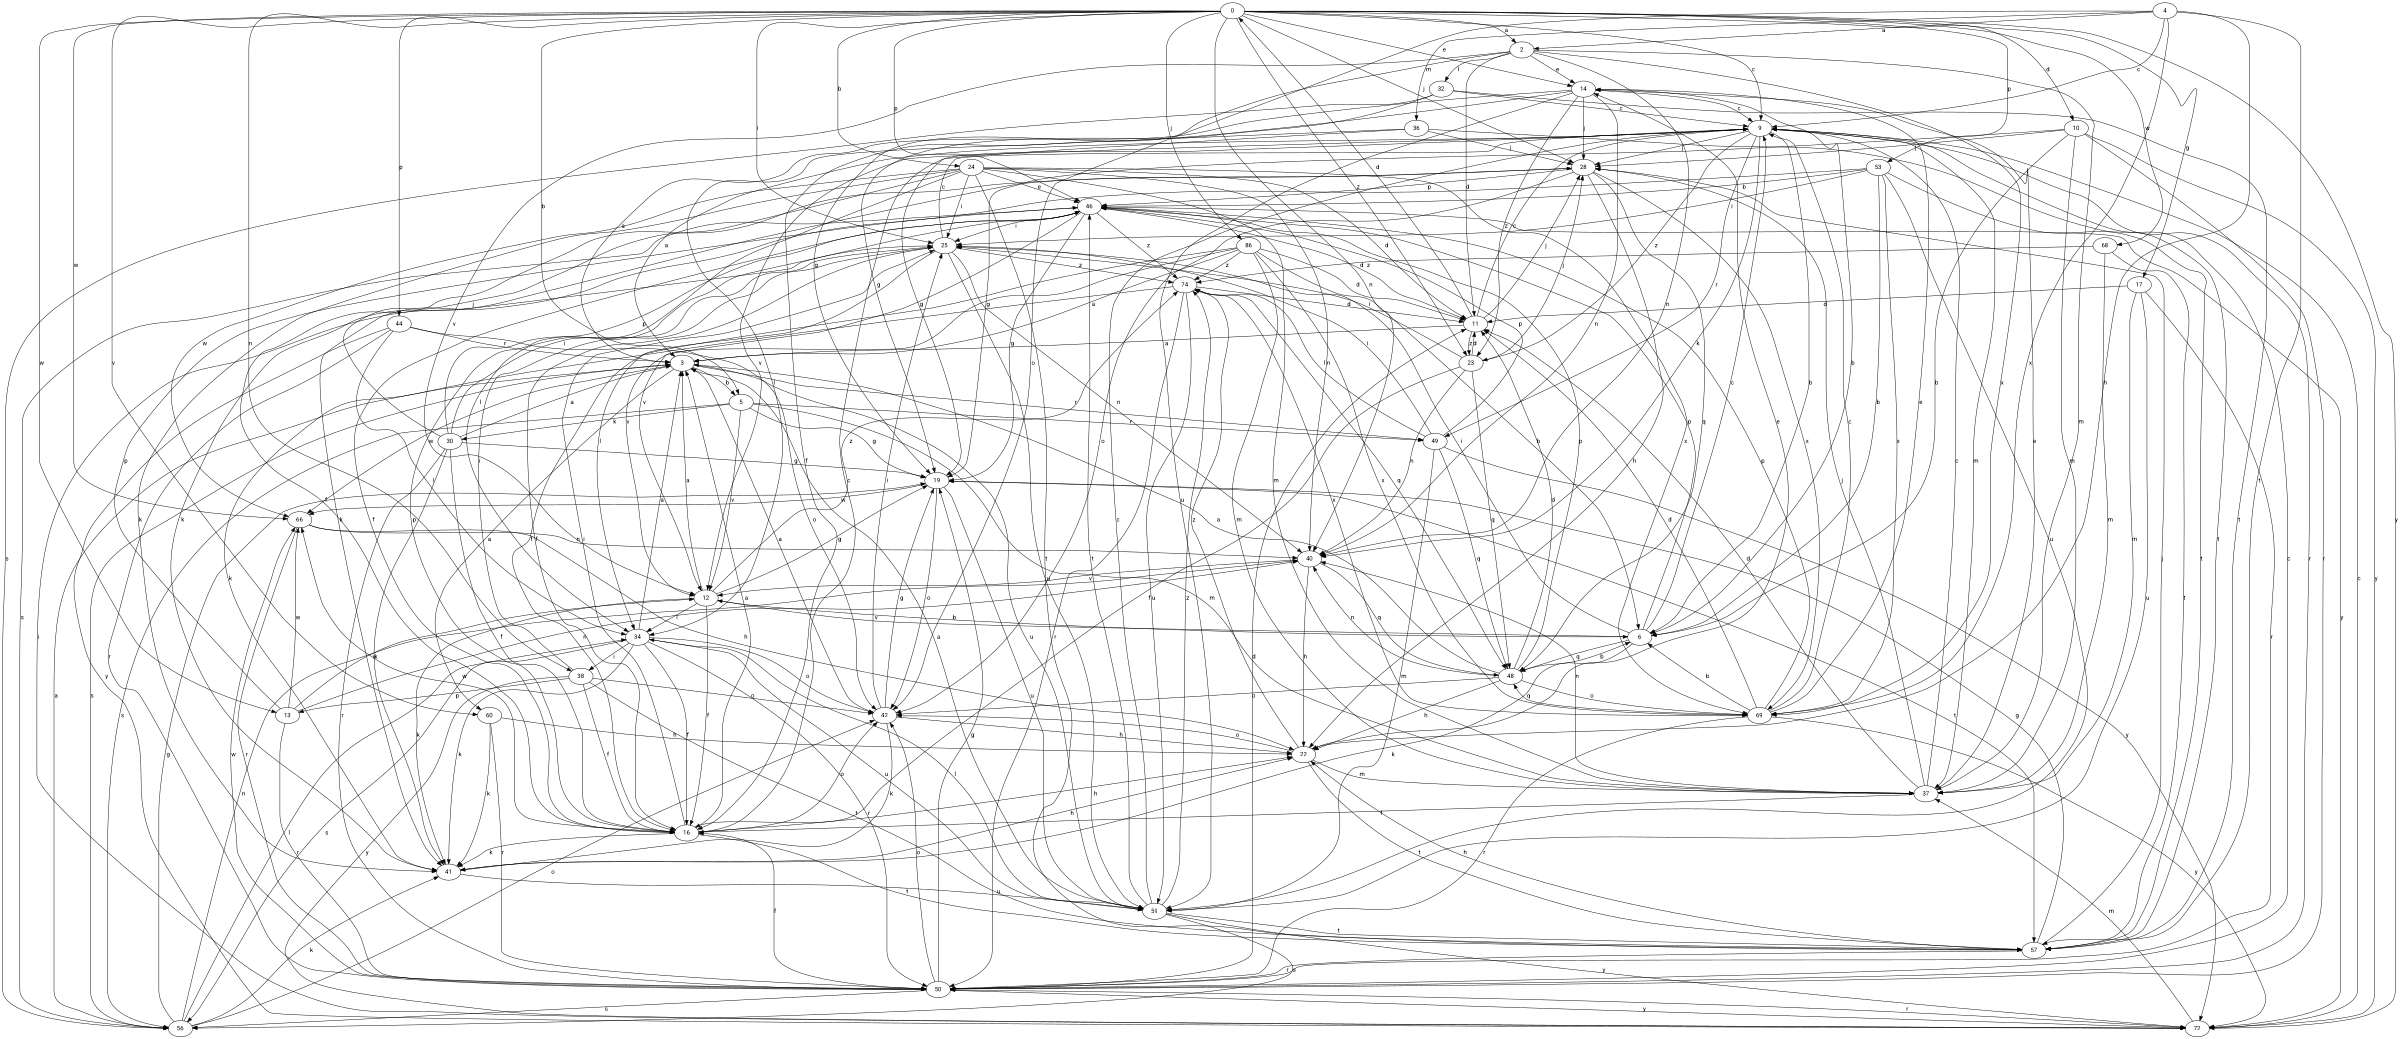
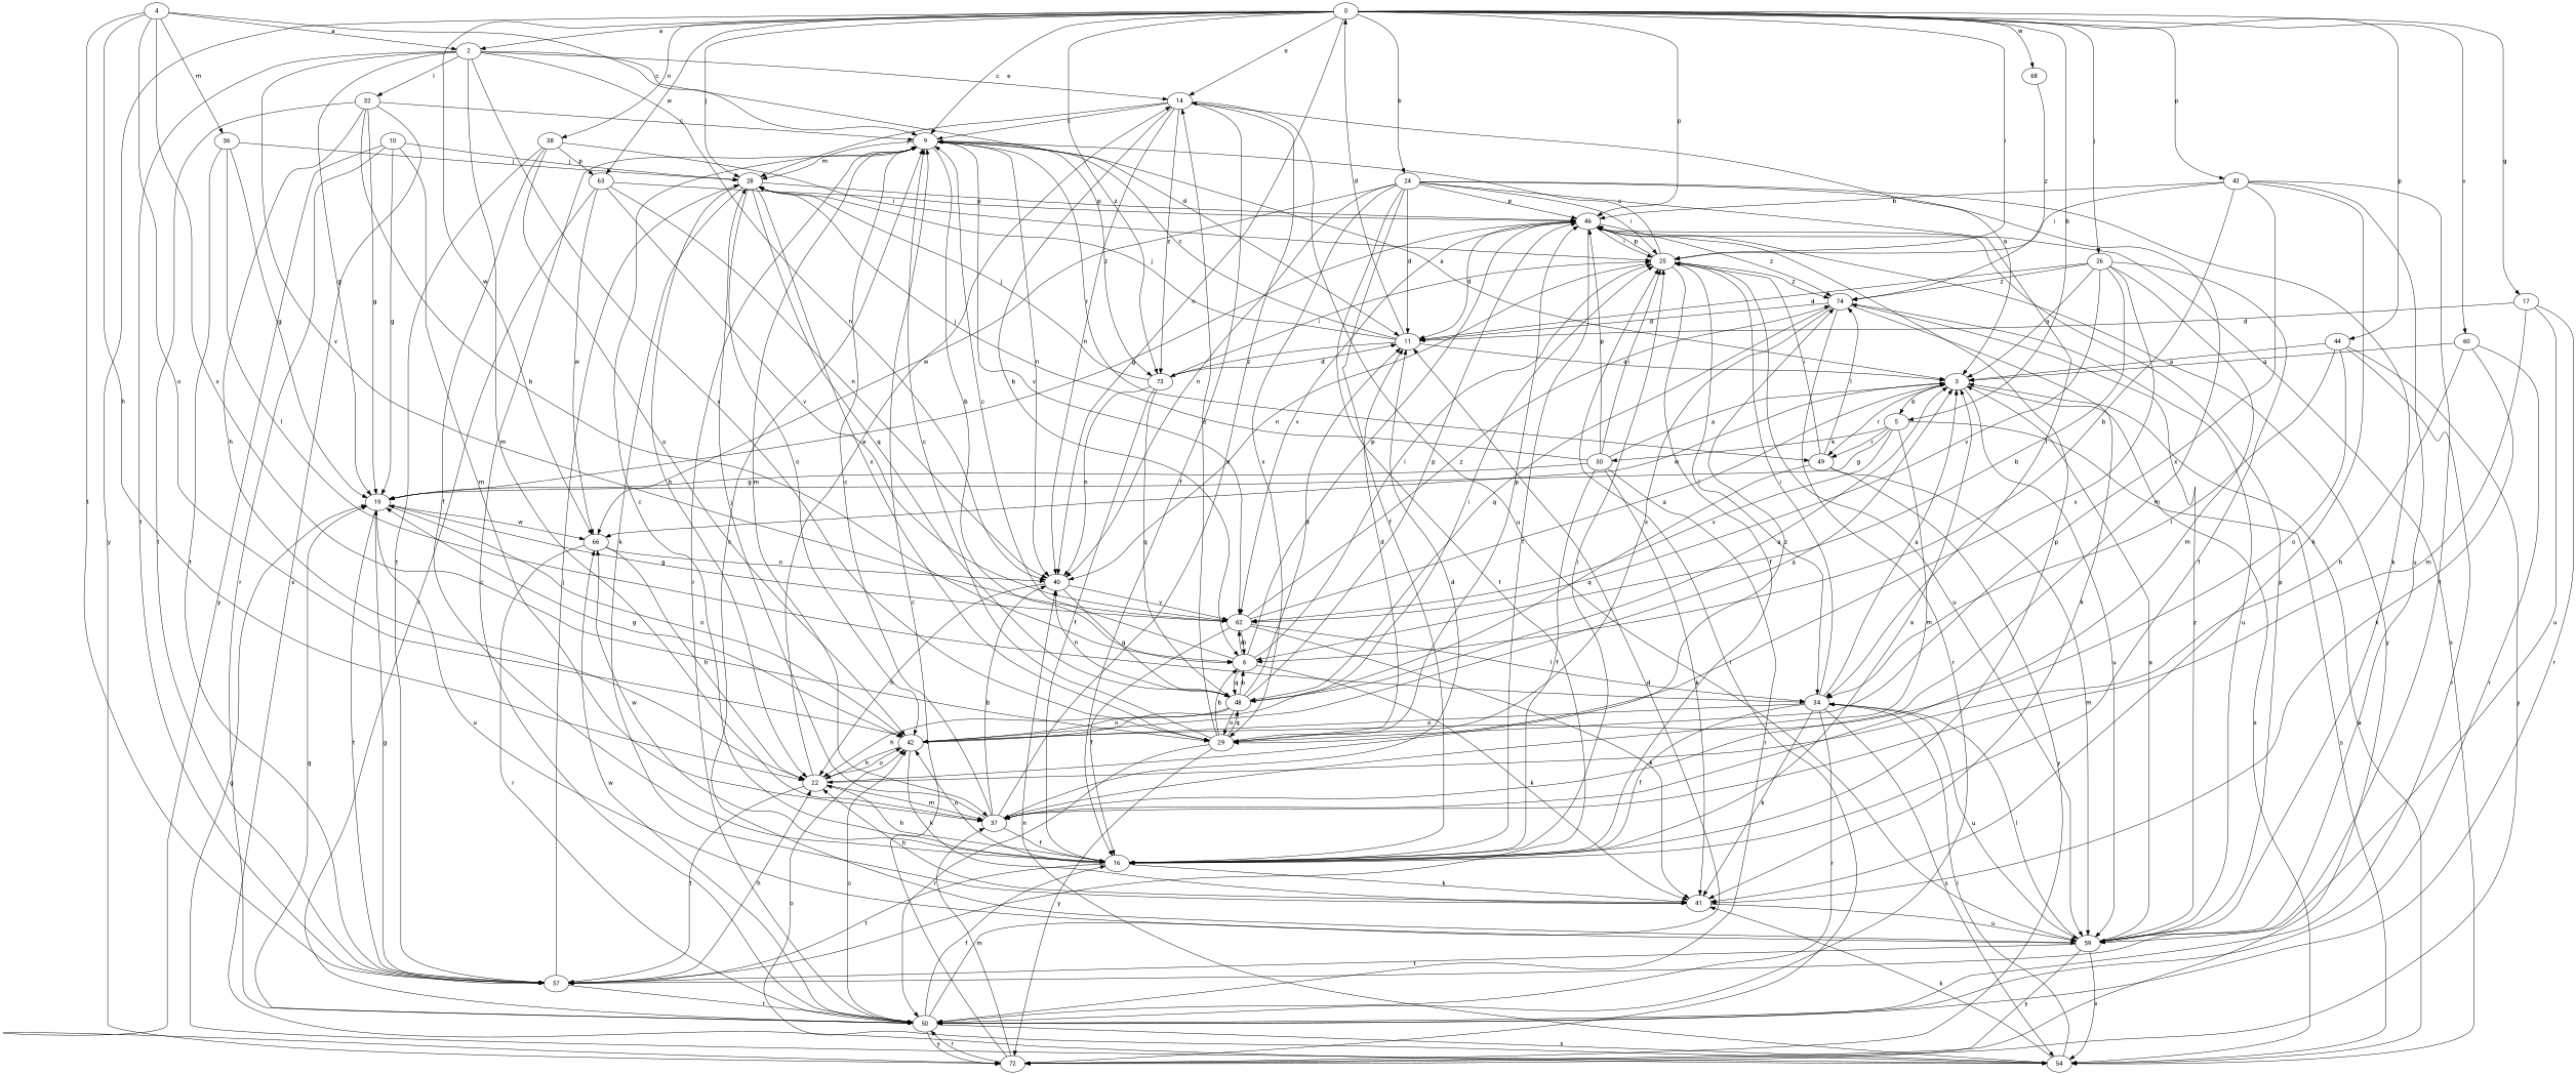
  strict digraph {
    fontname=Roboto
    node [fontname=Roboto]
    edge [fontname=Roboto]
    0
    2
    5
    9
    10
    14
    17
    24
    25
-   26 [label=86]
+   26
    28
    38
    40
-   43 [label=53]
+   43
    44
    46
    60
-   63 [label=13]
+   63
    n19 [label=68]
    66
    72
-   73 [label=23]
+   73
    11
    57
-   69
+   69 [label=29]
    19
    32
    37
-   62 [label=12]
+   62
    30
    49
-   54 [label=56]
+   54
    3
    6
    50
    59
    16
    n38 [label=41]
    34
    74
    22
    42
    48
    n44 [label=4]
    36
    0 -> 2 [label=a]
    0 -> 5 [label=b]
    0 -> 9 [label=c]
-   0 -> 10 [label=d]
    0 -> 14 [label=e]
    0 -> 17 [label=g]
    0 -> 24 [label=b]
    0 -> 25 [label=i]
    0 -> 26 [label=j]
    0 -> 28 [label=j]
    0 -> 38 [label=n]
    0 -> 40 [label=n]
    0 -> 43 [label=p]
    0 -> 44 [label=p]
    0 -> 46 [label=p]
    0 -> 60 [label=v]
    0 -> 63 [label=w]
    0 -> n19 [label=w]
    0 -> 66 [label=w]
    0 -> 72 [label=y]
    0 -> 73 [label=z]
    2 -> 14 [label=e]
    2 -> 40 [label=n]
    2 -> 11 [label=d]
-   n19 -> 57 [label=t]
+   2 -> 57 [label=t]
    2 -> 69 [label=x]
    2 -> 19 [label=g]
    2 -> 32 [label=l]
    2 -> 37 [label=m]
    2 -> 62 [label=v]
    5 -> 19 [label=g]
    5 -> 37 [label=m]
    5 -> 62 [label=v]
    5 -> 30 [label=k]
    5 -> 49 [label=r]
    5 -> 54 [label=s]
-   9 -> 28 [label=j]
-   9 -> 40 [label=k]
+   9 -> 28 [label=m]
+   9 -> 40 [label=n]
    9 -> 73 [label=z]
    9 -> 37 [label=m]
    9 -> 62 [label=v]
    9 -> 49 [label=r]
    9 -> 3 [label=a]
    9 -> 6 [label=b]
    9 -> 50 [label=r]
    10 -> 28 [label=j]
    10 -> 72 [label=y]
    10 -> 19 [label=g]
    10 -> 37 [label=m]
    10 -> 50 [label=r]
    14 -> 9 [label=c]
    14 -> 28 [label=j]
    14 -> 40 [label=n]
    14 -> 73 [label=z]
    14 -> 3 [label=a]
    14 -> 6 [label=b]
    14 -> 59 [label=u]
    14 -> 16 [label=f]
    17 -> 11 [label=d]
    17 -> 37 [label=m]
    17 -> 50 [label=r]
    17 -> 59 [label=u]
    24 -> 25 [label=i]
    24 -> 40 [label=n]
-   24 -> 46 [label=e]
+   24 -> 46 [label=p]
    24 -> 66 [label=w]
    24 -> 11 [label=d]
    24 -> 57 [label=t]
    24 -> 69 [label=x]
    24 -> 37 [label=m]
    24 -> 16 [label=f]
-   24 -> n38 [label=k]
+   24 -> 59 [label=k]
    24 -> 34 [label=l]
    25 -> 9 [label=c]
    25 -> 40 [label=n]
-   49 -> 46 [label=p]
+   25 -> 46 [label=p]
    25 -> 59 [label=u]
    25 -> 16 [label=f]
    25 -> 34 [label=l]
    25 -> 74 [label=z]
    26 -> 11 [label=d]
    26 -> 69 [label=x]
    26 -> 37 [label=m]
    26 -> 62 [label=v]
    26 -> 3 [label=a]
    26 -> 6 [label=b]
    26 -> 16 [label=f]
    26 -> 74 [label=z]
    28 -> 46 [label=p]
    28 -> 69 [label=x]
    28 -> n38 [label=k]
    28 -> 22 [label=h]
    28 -> 42 [label=o]
    28 -> 48 [label=q]
    38 -> 25 [label=i]
    38 -> 63 [label=p]
-   38 -> 72 [label=y]
    38 -> 57 [label=t]
    38 -> 16 [label=f]
    38 -> 42 [label=o]
    40 -> 62 [label=v]
    40 -> 22 [label=h]
    40 -> 48 [label=q]
    43 -> 25 [label=i]
    43 -> 46 [label=b]
    43 -> 57 [label=t]
    43 -> 69 [label=x]
    43 -> 6 [label=b]
    43 -> 59 [label=u]
    43 -> n38 [label=k]
    44 -> 72 [label=y]
-   44 -> 3 [label=r]
+   44 -> 3 [label=a]
    44 -> 50 [label=r]
    44 -> 34 [label=l]
    44 -> 42 [label=o]
    46 -> 25 [label=i]
    46 -> 72 [label=y]
    46 -> 11 [label=d]
    46 -> 19 [label=g]
    46 -> 62 [label=v]
    46 -> 54 [label=s]
    46 -> 16 [label=f]
    46 -> 74 [label=z]
-   3 -> 60 [label=a]
+   60 -> 3 [label=a]
    60 -> 50 [label=r]
    60 -> n38 [label=k]
    60 -> 22 [label=h]
    63 -> 40 [label=n]
    63 -> 46 [label=p]
    63 -> 66 [label=w]
    63 -> 62 [label=v]
    63 -> 50 [label=r]
-   n19 -> 37 [label=m]
    n19 -> 74 [label=z]
    66 -> 40 [label=n]
    66 -> 50 [label=r]
    66 -> 22 [label=h]
    72 -> 9 [label=c]
    72 -> 25 [label=i]
    72 -> 37 [label=m]
    72 -> 50 [label=r]
    73 -> 25 [label=i]
    73 -> 28 [label=j]
    73 -> 40 [label=n]
    73 -> 11 [label=d]
    73 -> 16 [label=f]
    73 -> 48 [label=q]
    11 -> 0 [label=d]
    11 -> 9 [label=c]
    11 -> 28 [label=j]
    11 -> 73 [label=z]
    11 -> 3 [label=a]
    57 -> 28 [label=j]
    57 -> 19 [label=g]
    57 -> 50 [label=r]
    57 -> 22 [label=h]
    69 -> 9 [label=c]
    69 -> 14 [label=e]
    69 -> 46 [label=p]
    69 -> 72 [label=y]
    69 -> 11 [label=d]
    69 -> 6 [label=b]
    69 -> 50 [label=r]
    69 -> 48 [label=q]
    19 -> 66 [label=w]
    19 -> 57 [label=t]
    19 -> 59 [label=u]
    19 -> 42 [label=o]
    32 -> 9 [label=c]
    32 -> 57 [label=t]
    32 -> 19 [label=g]
    32 -> 54 [label=s]
-   10 -> 6 [label=b]
+   32 -> 6 [label=b]
+   32 -> 22 [label=h]
    37 -> 9 [label=c]
    37 -> 14 [label=e]
    37 -> 28 [label=j]
-   37 -> 40 [label=n]
+   37 -> 40 [label=b]
    37 -> 11 [label=d]
    37 -> 16 [label=f]
    62 -> 19 [label=g]
    62 -> 3 [label=a]
    62 -> 6 [label=b]
    62 -> 16 [label=f]
    62 -> n38 [label=k]
    62 -> 34 [label=l]
    62 -> 74 [label=z]
    30 -> 25 [label=i]
    30 -> 28 [label=j]
    30 -> 46 [label=p]
    30 -> 19 [label=g]
    30 -> 3 [label=a]
    30 -> 50 [label=r]
    30 -> 16 [label=f]
    30 -> n38 [label=k]
    49 -> 25 [label=i]
    49 -> 72 [label=y]
    49 -> 59 [label=m]
    49 -> 74 [label=l]
    49 -> 48 [label=q]
    54 -> 40 [label=n]
    54 -> 19 [label=g]
    54 -> 3 [label=a]
    54 -> n38 [label=k]
    54 -> 34 [label=l]
    54 -> 42 [label=o]
    3 -> 5 [label=b]
    3 -> 66 [label=w]
    3 -> 49 [label=r]
    3 -> 54 [label=s]
    3 -> 59 [label=u]
    6 -> 9 [label=c]
    6 -> 25 [label=i]
    6 -> 46 [label=p]
    6 -> 62 [label=v]
    6 -> n38 [label=k]
    6 -> 48 [label=q]
    50 -> 9 [label=c]
    50 -> 66 [label=w]
    50 -> 72 [label=y]
    50 -> 11 [label=d]
    50 -> 19 [label=g]
    50 -> 54 [label=s]
    50 -> 16 [label=f]
    50 -> 42 [label=o]
    59 -> 9 [label=c]
-   59 -> 46 [label=t]
+   59 -> 46 [label=p]
    59 -> 72 [label=y]
    59 -> 57 [label=t]
    59 -> 54 [label=s]
    59 -> 3 [label=a]
    59 -> 34 [label=l]
    59 -> 74 [label=z]
    16 -> 9 [label=c]
    16 -> 25 [label=i]
    16 -> 46 [label=p]
    16 -> 66 [label=w]
    16 -> 57 [label=t]
    16 -> 3 [label=a]
    16 -> n38 [label=k]
    16 -> 22 [label=h]
    16 -> 42 [label=o]
    n38 -> 59 [label=u]
    n38 -> 22 [label=h]
-   34 -> 38 [label=i]
+   34 -> 25 [label=i]
    34 -> 54 [label=s]
    34 -> 3 [label=a]
    34 -> 50 [label=r]
    34 -> 59 [label=u]
    34 -> 16 [label=f]
    34 -> n38 [label=k]
    34 -> 42 [label=o]
    74 -> 11 [label=d]
    74 -> 69 [label=x]
    74 -> 50 [label=r]
    74 -> 59 [label=u]
    74 -> n38 [label=k]
    74 -> 48 [label=q]
    22 -> 14 [label=e]
    22 -> 57 [label=t]
    22 -> 37 [label=m]
    22 -> 74 [label=z]
    22 -> 42 [label=o]
    42 -> 25 [label=i]
    42 -> 19 [label=g]
    42 -> 3 [label=a]
    42 -> n38 [label=k]
    42 -> 22 [label=h]
    48 -> 40 [label=n]
    48 -> 46 [label=p]
    48 -> 11 [label=d]
    48 -> 69 [label=o]
    48 -> 3 [label=a]
    48 -> 6 [label=b]
    48 -> 22 [label=h]
    48 -> 42 [label=o]
    n44 -> 2 [label=a]
    n44 -> 9 [label=c]
    n44 -> 57 [label=t]
    n44 -> 69 [label=x]
    n44 -> 22 [label=h]
    n44 -> 42 [label=o]
    n44 -> 36 [label=m]
    36 -> 28 [label=j]
    36 -> 57 [label=t]
    36 -> 19 [label=g]
    36 -> 34 [label=l]
  }
